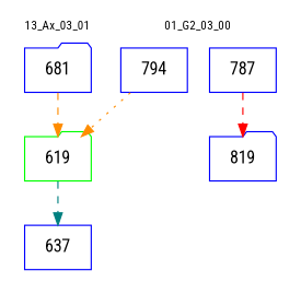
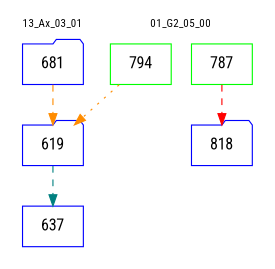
  digraph {
    fontname="Roboto Condensed"
    node [color=blue fontname="Roboto Condensed" shape=folder]
    edge [color=darkorange fontname="Roboto Condensed" style=dashed]
    n1 [label=681]
-   n2 [color=green label=619]
+   n2 [label=619]
    n3 [label=637 shape=box]
-   n4 [label=794 shape=box]
-   n5 [label=787 shape=box]
-   n6 [label=819]
+   n4 [color=green label=794 shape=box]
+   n5 [color=green label=787 shape=box]
+   n6 [label=818]
    subgraph cluster_1 {
      color=white
      fontsize=10
      label="13_Ax_03_01"
      n1
      n2
      n3
    }
    subgraph cluster_2 {
      color=white
      fontsize=10
-     label="01_G2_03_00"
+     label="01_G2_05_00"
      n4
      n5
      n6
    }
    n1 -> n2
    n2 -> n3 [color=teal]
    n4 -> n2 [style=dotted]
    n5 -> n6 [color=red]
  }
